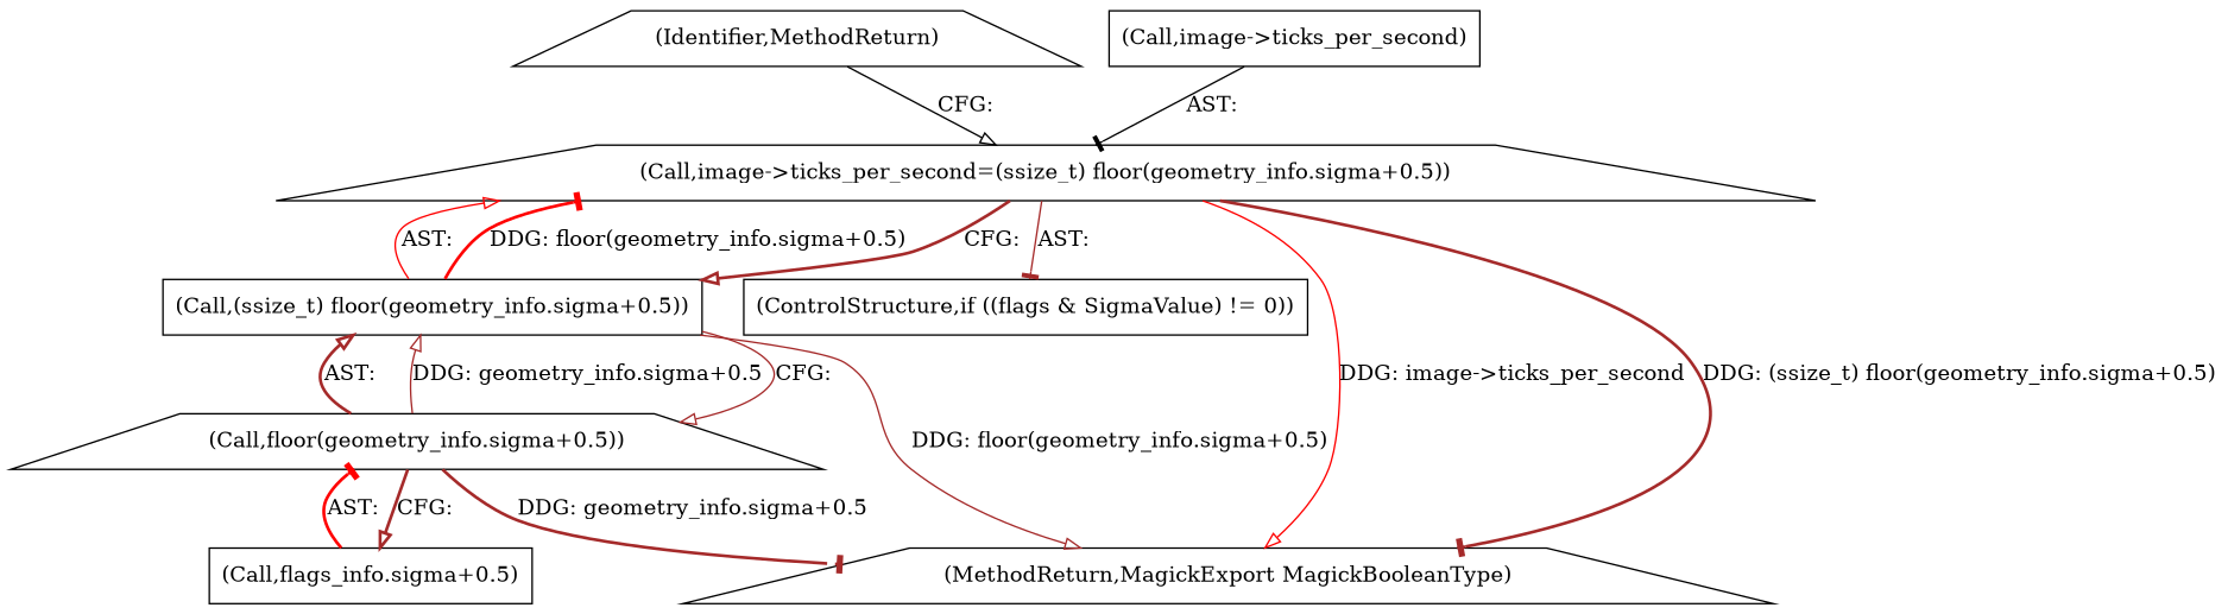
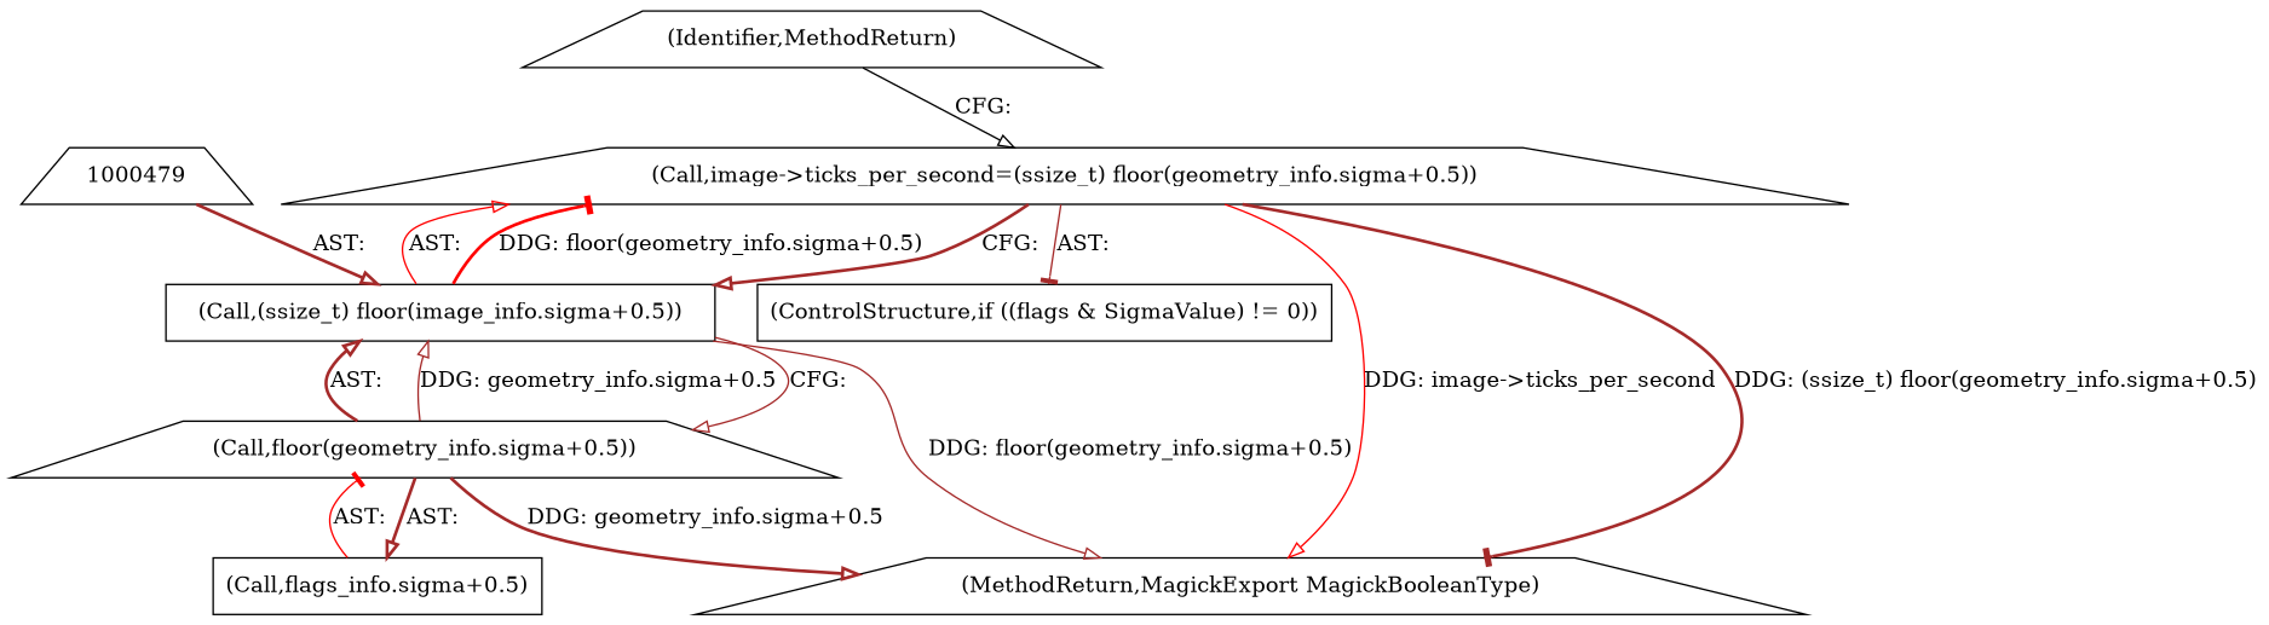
  digraph {
    node [shape=trapezium]
    edge [arrowhead=onormal color=brown style=solid]
    n1 [label="(Call,image->ticks_per_second=(ssize_t) floor(geometry_info.sigma+0.5))"]
-   n2 [label="(Call,(ssize_t) floor(geometry_info.sigma+0.5))" shape=box]
+   n2 [label="(Call,(ssize_t) floor(image_info.sigma+0.5))" shape=box]
    n3 [label="(ControlStructure,if ((flags & SigmaValue) != 0))" shape=box]
    n4 [label="(MethodReturn,MagickExport MagickBooleanType)"]
    n5 [label="(Call,floor(geometry_info.sigma+0.5))"]
    n6 [label="(Call,flags_info.sigma+0.5)" shape=box]
    n7 [label="(Identifier,MethodReturn)"]
-   n8 [label="(Call,image->ticks_per_second)" shape=box]
+   1000479
    n1 -> n2 [label="CFG: " style=bold]
    n1 -> n3 [arrowhead=tee label="AST: "]
    n1 -> n4 [color=red label="DDG: image->ticks_per_second"]
    n1 -> n4 [arrowhead=tee label="DDG: (ssize_t) floor(geometry_info.sigma+0.5)" style=bold]
    n2 -> n1 [color=red label="AST: "]
    n2 -> n1 [arrowhead=tee color=red label="DDG: floor(geometry_info.sigma+0.5)" style=bold]
    n2 -> n4 [label="DDG: floor(geometry_info.sigma+0.5)"]
    n2 -> n5 [label="CFG: "]
    n5 -> n2 [label="AST: " style=bold]
    n5 -> n2 [label="DDG: geometry_info.sigma+0.5"]
-   n5 -> n4 [arrowhead=tee label="DDG: geometry_info.sigma+0.5" style=bold]
-   n5 -> n6 [label="CFG: " style=bold]
-   n6 -> n5 [arrowhead=tee color=red label="AST: " style=bold]
+   n5 -> n4 [label="DDG: geometry_info.sigma+0.5" style=bold]
+   n5 -> n6 [label="AST: " style=bold]
+   n6 -> n5 [arrowhead=tee color=red label="AST: "]
    n7 -> n1 [color=black label="CFG: "]
-   n8 -> n1 [arrowhead=tee color=black label="AST: "]
+   1000479 -> n2 [label="AST: " style=bold]
  }
